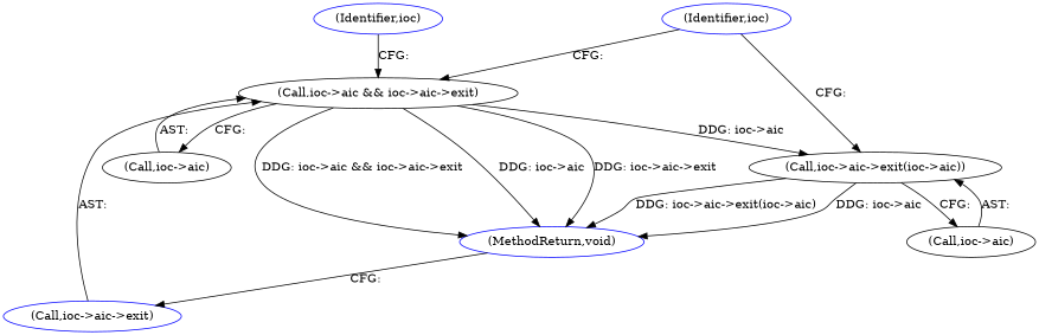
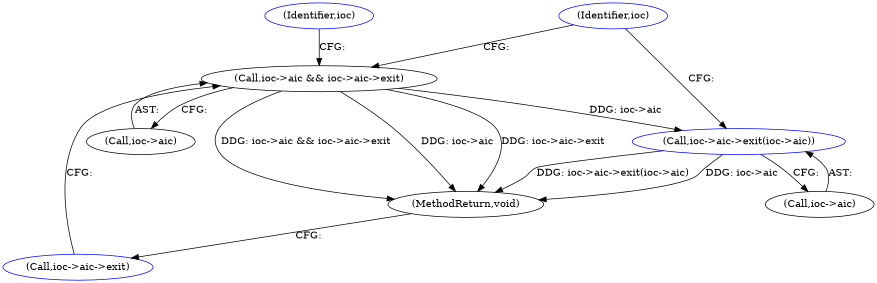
  digraph {
    node [color=black]
    n1 [label="(Call,ioc->aic && ioc->aic->exit)"]
-   n2 [label="(Call,ioc->aic->exit(ioc->aic))"]
+   n2 [color=blue label="(Call,ioc->aic->exit(ioc->aic))"]
    n3 [label="(Call,ioc->aic)"]
-   n4 [color=blue label="(MethodReturn,void)"]
+   n4 [label="(MethodReturn,void)"]
    n5 [label="(Call,ioc->aic)"]
    n6 [color=blue label="(Call,ioc->aic->exit)"]
    n7 [color=blue label="(Identifier,ioc)"]
    n8 [color=blue label="(Identifier,ioc)"]
    n1 -> n2 [label="DDG: ioc->aic"]
    n1 -> n3 [label="CFG: "]
    n1 -> n4 [label="DDG: ioc->aic"]
    n1 -> n4 [label="DDG: ioc->aic->exit"]
    n1 -> n4 [label="DDG: ioc->aic && ioc->aic->exit"]
    n2 -> n4 [label="DDG: ioc->aic"]
    n2 -> n4 [label="DDG: ioc->aic->exit(ioc->aic)"]
    n2 -> n5 [label="CFG: "]
    n3 -> n1 [label="AST: "]
    n4 -> n6 [label="CFG: "]
    n5 -> n2 [label="AST: "]
-   n6 -> n1 [label="AST: "]
+   n6 -> n1 [label="CFG: "]
    n7 -> n1 [label="CFG: "]
    n8 -> n1 [label="CFG: "]
    n8 -> n2 [label="CFG: "]
  }
